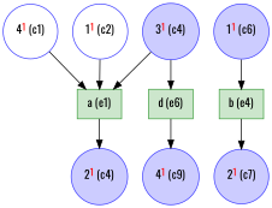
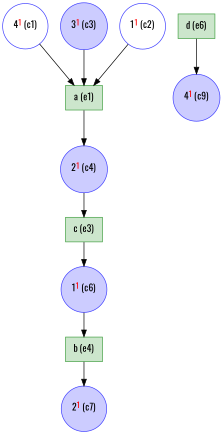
  digraph {
    fontname=Oswald
    node [color="#4040ff" fillcolor="#ccccff" fontname=Oswald shape=circle style=filled]
    edge [fontname=Oswald]
    n1 [fillcolor=transparent label=<4<FONT COLOR="red"><SUP>1</SUP></FONT>&nbsp;(c1)>]
    n2 [color="#409f40" fillcolor="#cce6cc" label="a (e1)" shape=box]
    n3 [label=<2<FONT COLOR="red"><SUP>1</SUP></FONT>&nbsp;(c4)>]
-   n4 [label=<3<FONT COLOR="red"><SUP>1</SUP></FONT>&nbsp;(c4)>]
+   n4 [label=<3<FONT COLOR="red"><SUP>1</SUP></FONT>&nbsp;(c3)>]
    n5 [color="#409f40" fillcolor="#cce6cc" label="d (e6)" shape=box]
+   n6 [color="#409f40" fillcolor="#cce6cc" label="c (e3)" shape=box]
    n7 [fillcolor=transparent label=<1<FONT COLOR="red"><SUP>1</SUP></FONT>&nbsp;(c2)>]
    n8 [label=<4<FONT COLOR="red"><SUP>1</SUP></FONT>&nbsp;(c9)>]
    n9 [label=<1<FONT COLOR="red"><SUP>1</SUP></FONT>&nbsp;(c6)>]
    n10 [color="#409f40" fillcolor="#cce6cc" label="b (e4)" shape=box]
    n11 [label=<2<FONT COLOR="red"><SUP>1</SUP></FONT>&nbsp;(c7)>]
    n1 -> n2
    n2 -> n3
+   n3 -> n6
    n4 -> n2
-   n4 -> n5
    n5 -> n8
+   n6 -> n9
    n7 -> n2
    n9 -> n10
    n10 -> n11
  }
